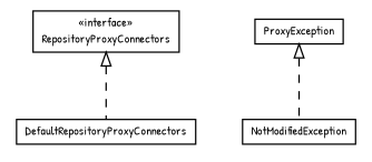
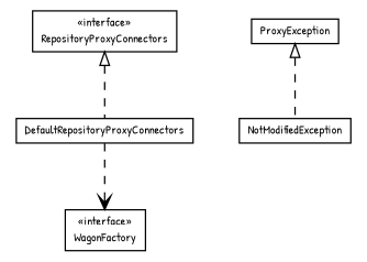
  digraph {
    fontname="Patrick Hand"
    node [fontcolor=black fontname="Patrick Hand" fontsize=9.0 shape=plaintext]
    edge [arrowtail=empty dir=back fontname="Patrick Hand" fontsize=10 headport=p labelfontname=Helvetica labelfontsize=10 style=dashed tailport=p]
+   n1 [label=<<table border="0" cellborder="1" cellspacing="0" cellpadding="2" port="p" href="./WagonFactory.html"> 		<tr><td><table border="0" cellspacing="0" cellpadding="1"> 			<tr><td> &laquo;interface&raquo; </td></tr> 			<tr><td> WagonFactory </td></tr> 		</table></td></tr> 		</table>>]
    n2 [label=<<table border="0" cellborder="1" cellspacing="0" cellpadding="2" port="p" href="./RepositoryProxyConnectors.html"> 		<tr><td><table border="0" cellspacing="0" cellpadding="1"> 			<tr><td> &laquo;interface&raquo; </td></tr> 			<tr><td> RepositoryProxyConnectors </td></tr> 		</table></td></tr> 		</table>>]
    n3 [label=<<table border="0" cellborder="1" cellspacing="0" cellpadding="2" port="p" href="./DefaultRepositoryProxyConnectors.html"> 		<tr><td><table border="0" cellspacing="0" cellpadding="1"> 			<tr><td> DefaultRepositoryProxyConnectors </td></tr> 		</table></td></tr> 		</table>>]
    n4 [label=<<table border="0" cellborder="1" cellspacing="0" cellpadding="2" port="p" href="./ProxyException.html"> 		<tr><td><table border="0" cellspacing="0" cellpadding="1"> 			<tr><td> ProxyException </td></tr> 		</table></td></tr> 		</table>>]
    n5 [label=<<table border="0" cellborder="1" cellspacing="0" cellpadding="2" port="p" href="./NotModifiedException.html"> 		<tr><td><table border="0" cellspacing="0" cellpadding="1"> 			<tr><td> NotModifiedException </td></tr> 		</table></td></tr> 		</table>>]
    n2 -> n3
+   n3 -> n1 [arrowhead=open color=black fontcolor=black fontsize=10.0 arrowtail="" dir=""]
    n4 -> n5
  }
